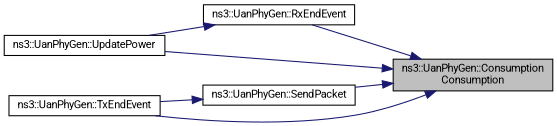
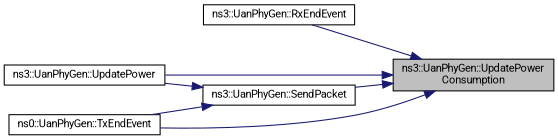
  digraph {
    fontname=Roboto
    rankdir=RL
    node [color=black fillcolor=white fontname=Roboto fontsize=10 shape=record style=filled]
    edge [color=midnightblue dir=back fontname=Roboto fontsize=10 labelfontname=Helvetica labelfontsize=10 style=solid]
-   n1 [fillcolor=grey75 fontcolor=black height=0.2 label="ns3::UanPhyGen::Consumption\lConsumption" width=0.4]
+   n1 [fillcolor=grey75 fontcolor=black height=0.2 label="ns3::UanPhyGen::UpdatePower\lConsumption" width=0.4]
    n2 [height=0.2 label="ns3::UanPhyGen::RxEndEvent" width=0.4]
    n3 [height=0.2 label="ns3::UanPhyGen::UpdatePower" width=0.4]
    n4 [height=0.2 label="ns3::UanPhyGen::SendPacket" width=0.4]
-   n5 [height=0.2 label="ns3::UanPhyGen::TxEndEvent" width=0.4]
+   n5 [height=0.2 label="ns0::UanPhyGen::TxEndEvent" width=0.4]
    n1 -> n2
    n1 -> n3
    n1 -> n4
    n1 -> n5
-   n2 -> n3
+   n4 -> n3
    n4 -> n5
  }
